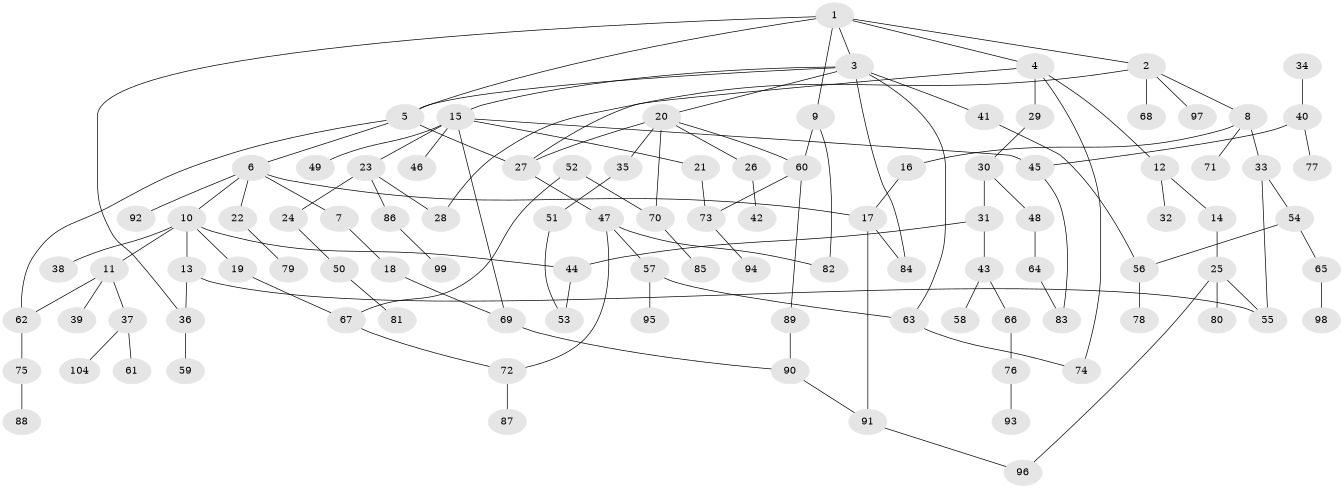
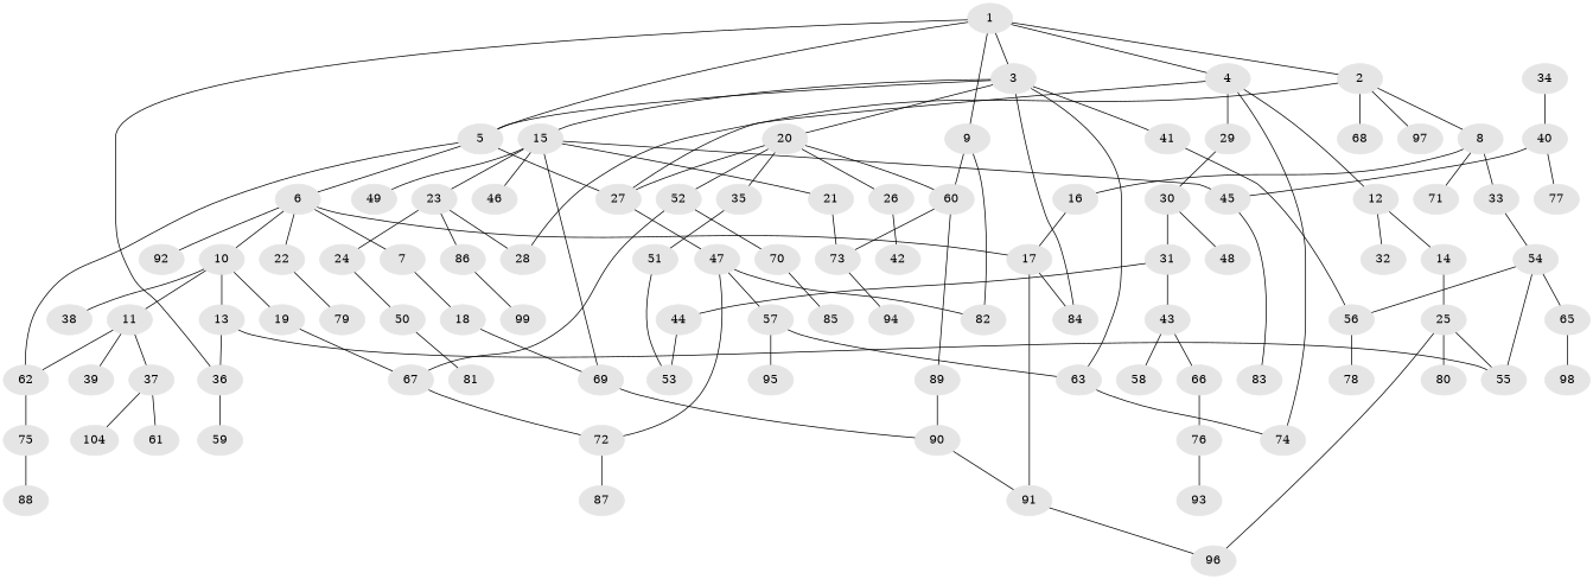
  graph {
    node [color=gray90 style=filled]
    1
    2
    3
    4
    5
    9
    36
    8
    28
    68
    97
    15
    20
    41
    63
    84
    12
    27
    29
    74
    6
    62
    60
    82
    59
    16
    33
    71
    21
    23
    45
    46
    49
    69
    26
    35
    52
    56
    14
    32
    47
    30
    7
    10
    17
    22
    92
    75
    18
    11
    13
    19
    38
    44
    91
    79
    55
    54
    73
    89
    37
    39
    67
    53
    61
    n66 [label=104]
    25
    80
    96
    24
    86
    83
    90
    72
    42
    51
    70
    94
    50
    34
    40
    99
    81
    57
    31
    48
    43
-   64
    58
    66
    65
    77
    78
    76
    95
    87
    85
    98
    88
    93
    1 -- 2
    1 -- 3
    1 -- 4
    1 -- 5
    1 -- 9
    1 -- 36
    2 -- 8
    2 -- 28
    2 -- 68
    2 -- 97
    3 -- 5
    3 -- 15
    3 -- 20
    3 -- 41
    3 -- 63
    3 -- 84
    4 -- 12
    4 -- 27
    4 -- 29
    4 -- 74
    5 -- 27
    5 -- 6
    5 -- 62
    9 -- 60
    9 -- 82
    36 -- 59
    8 -- 16
    8 -- 33
    8 -- 71
    15 -- 21
    15 -- 23
    15 -- 45
    15 -- 46
    15 -- 49
    15 -- 69
    20 -- 27
    20 -- 60
    20 -- 26
    20 -- 35
-   20 -- 70
+   20 -- 52
    41 -- 56
    63 -- 74
    12 -- 14
    12 -- 32
    27 -- 47
    29 -- 30
    6 -- 7
    6 -- 10
    6 -- 17
    6 -- 22
    6 -- 92
    62 -- 75
    60 -- 73
    60 -- 89
    16 -- 17
-   33 -- 55
+   54 -- 55
    33 -- 54
    21 -- 73
    23 -- 28
    23 -- 24
    23 -- 86
    45 -- 83
    69 -- 90
    26 -- 42
    35 -- 51
    52 -- 67
    52 -- 70
    56 -- 78
    14 -- 25
    47 -- 82
    47 -- 72
    47 -- 57
    30 -- 31
    30 -- 48
    7 -- 18
    10 -- 11
    10 -- 13
    10 -- 19
    10 -- 38
-   10 -- 44
    17 -- 84
    17 -- 91
    22 -- 79
    75 -- 88
    18 -- 69
    11 -- 62
    11 -- 37
    11 -- 39
    13 -- 36
    13 -- 55
    19 -- 67
    44 -- 53
    91 -- 96
    54 -- 56
    54 -- 65
    73 -- 94
    89 -- 90
    37 -- 61
    37 -- n66
    67 -- 72
    25 -- 55
    25 -- 80
    25 -- 96
    24 -- 50
    86 -- 99
    90 -- 91
    72 -- 87
    51 -- 53
    70 -- 85
    50 -- 81
    34 -- 40
    40 -- 45
    40 -- 77
    57 -- 63
    57 -- 95
    31 -- 44
    31 -- 43
-   48 -- 64
    43 -- 58
    43 -- 66
-   64 -- 83
    66 -- 76
    65 -- 98
    76 -- 93
  }
